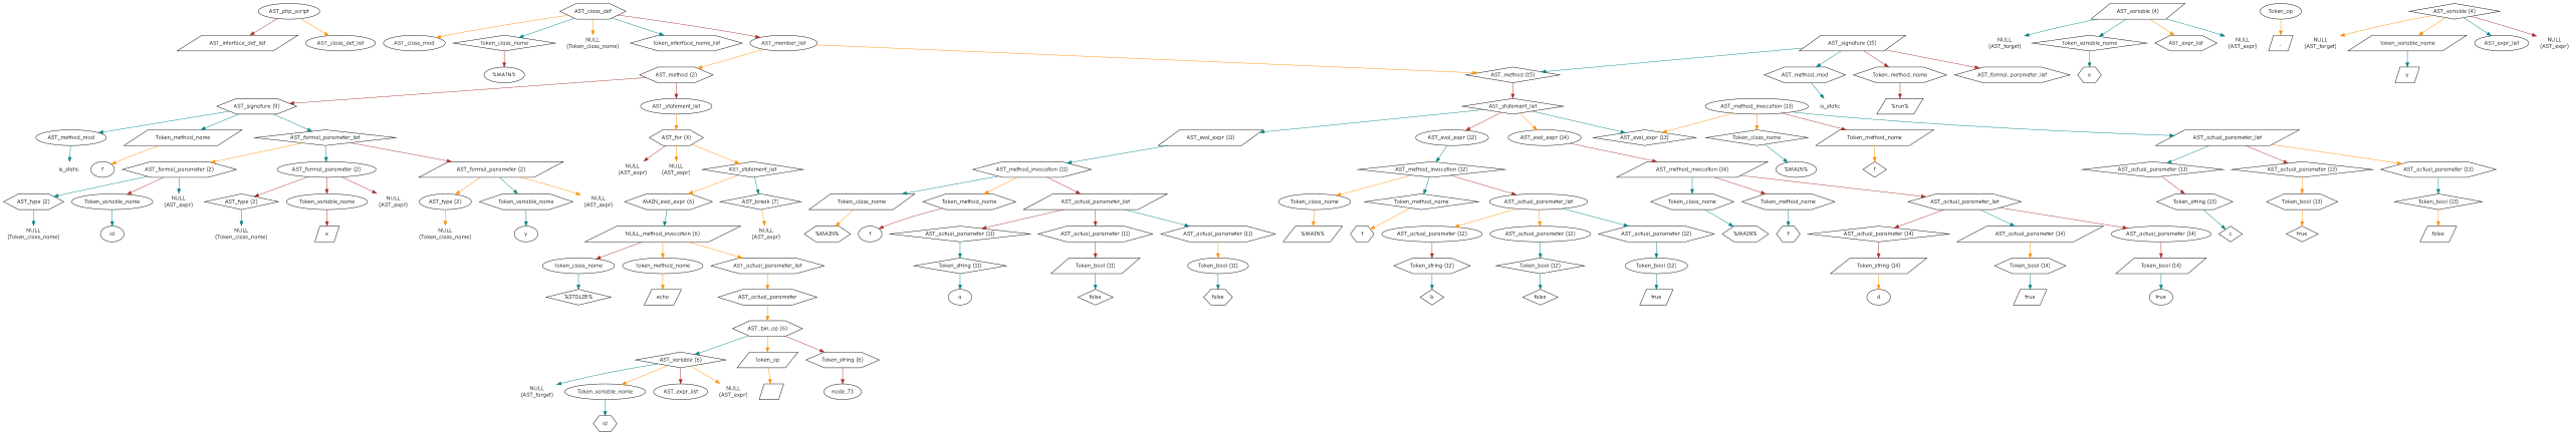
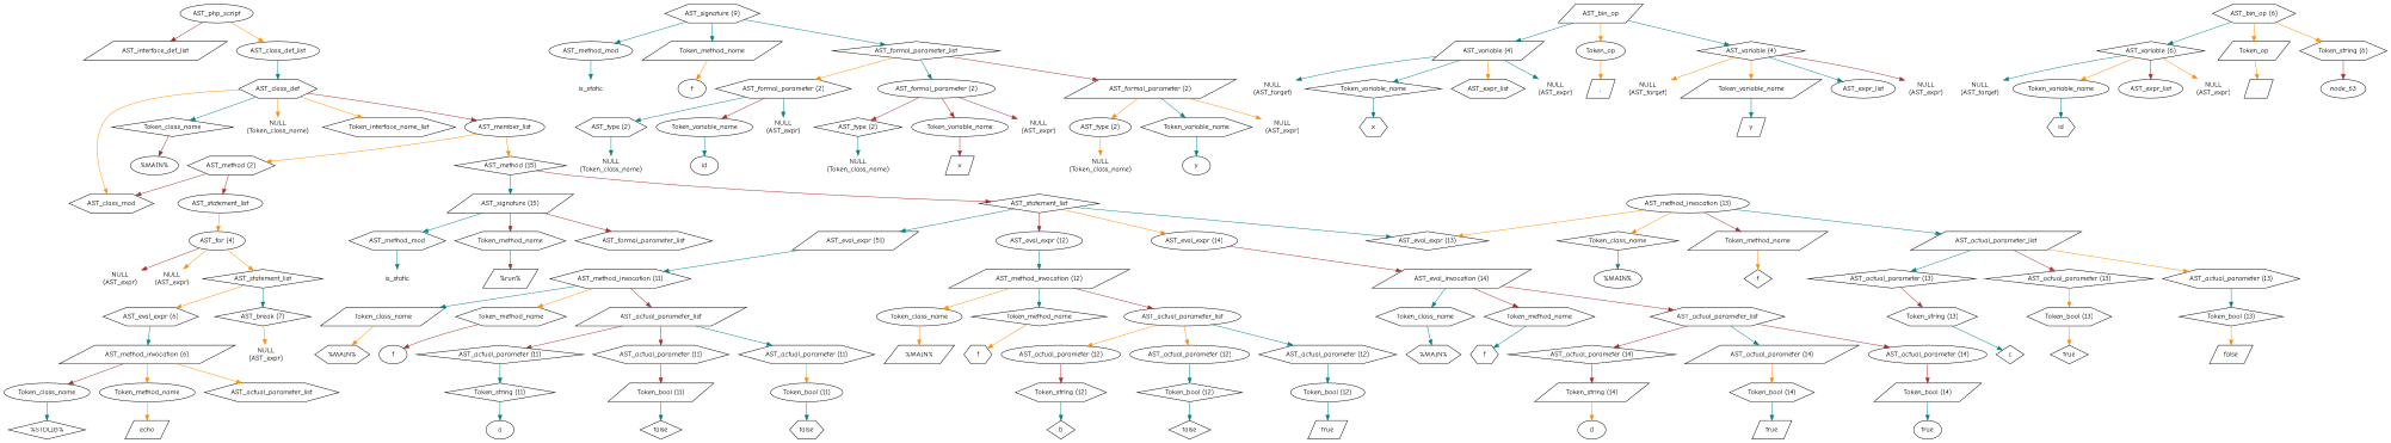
  digraph {
    fontname="Comic Neue"
    node [fontname="Comic Neue" shape=hexagon]
    edge [color=teal fontname="Comic Neue"]
    n1 [label=AST_php_script shape=ellipse]
    n2 [label=AST_interface_def_list shape=parallelogram]
    n3 [label=AST_class_def_list shape=ellipse]
    n4 [label=AST_class_def]
-   n5 [label=AST_class_mod shape=ellipse]
+   n5 [label=AST_class_mod]
    n6 [label=Token_class_name shape=diamond]
    n7 [label="NULL\n(Token_class_name)" shape=plaintext]
    n8 [label=Token_interface_name_list]
    n9 [label=AST_member_list shape=ellipse]
    n10 [label="%MAIN%" shape=ellipse]
    n11 [label="AST_method (2)"]
    n12 [label="AST_method (15)" shape=diamond]
    n13 [label="AST_signature (9)"]
    n14 [label=AST_statement_list shape=ellipse]
    n15 [label="AST_signature (15)" shape=parallelogram]
    n16 [label=AST_statement_list shape=diamond]
    n17 [label=AST_method_mod shape=ellipse]
    n18 [label=Token_method_name shape=parallelogram]
    n19 [label=AST_formal_parameter_list shape=diamond]
-   n20 [label="AST_for (4)"]
+   n20 [label="AST_for (4)" shape=ellipse]
    n21 [label=is_static shape=plaintext]
    n22 [label=f shape=ellipse]
    n23 [label="AST_formal_parameter (2)"]
    n24 [label="AST_formal_parameter (2)" shape=ellipse]
    n25 [label="AST_formal_parameter (2)" shape=parallelogram]
    n26 [label="AST_type (2)"]
    n27 [label=Token_variable_name shape=ellipse]
    n28 [label="NULL\n(AST_expr)" shape=plaintext]
    n29 [label="AST_type (2)" shape=diamond]
    n30 [label=Token_variable_name shape=ellipse]
    n31 [label="NULL\n(AST_expr)" shape=plaintext]
    n32 [label="AST_type (2)" shape=ellipse]
    n33 [label=Token_variable_name]
    n34 [label="NULL\n(AST_expr)" shape=plaintext]
    n35 [label="NULL\n(Token_class_name)" shape=plaintext]
    n36 [label=id shape=ellipse]
    n37 [label="NULL\n(Token_class_name)" shape=plaintext]
    n38 [label=x shape=parallelogram]
    n39 [label="NULL\n(Token_class_name)" shape=plaintext]
    n40 [label=y shape=ellipse]
    n41 [label="NULL\n(AST_expr)" shape=plaintext]
    n42 [label="NULL\n(AST_expr)" shape=plaintext]
    n43 [label=AST_statement_list shape=diamond]
+   n44 [label=AST_bin_op shape=parallelogram]
    n45 [label="AST_variable (4)" shape=parallelogram]
    n46 [label=Token_op shape=ellipse]
    n47 [label="AST_variable (4)" shape=diamond]
-   n48 [label="MAIN_eval_expr (6)"]
+   n48 [label="AST_eval_expr (6)"]
    n49 [label="AST_break (7)" shape=diamond]
    n50 [label="NULL\n(AST_target)" shape=plaintext]
    n51 [label=Token_variable_name shape=diamond]
    n52 [label=AST_expr_list]
    n53 [label="NULL\n(AST_expr)" shape=plaintext]
    n54 [label="," shape=parallelogram]
    n55 [label="NULL\n(AST_target)" shape=plaintext]
    n56 [label=Token_variable_name shape=parallelogram]
    n57 [label=AST_expr_list shape=ellipse]
    n58 [label="NULL\n(AST_expr)" shape=plaintext]
    n59 [label=x]
    n60 [label=y shape=parallelogram]
-   n61 [label="NULL_method_invocation (6)" shape=parallelogram]
+   n61 [label="AST_method_invocation (6)" shape=parallelogram]
    n62 [label="NULL\n(AST_expr)" shape=plaintext]
    n63 [label=Token_class_name shape=ellipse]
    n64 [label=Token_method_name shape=ellipse]
    n65 [label=AST_actual_parameter_list]
    n66 [label="%STDLIB%" shape=diamond]
    n67 [label=echo shape=parallelogram]
-   n68 [label=AST_actual_parameter]
    n69 [label="AST_bin_op (6)"]
    n70 [label="AST_variable (6)" shape=diamond]
    n71 [label=Token_op shape=parallelogram]
    n72 [label="Token_string (6)"]
    n73 [label="NULL\n(AST_target)" shape=plaintext]
    n74 [label=Token_variable_name shape=ellipse]
    n75 [label=AST_expr_list shape=ellipse]
    n76 [label="NULL\n(AST_expr)" shape=plaintext]
    n77 [label="." shape=parallelogram]
-   node_73 [shape=ellipse]
+   node_73 [shape=ellipse label=node_63]
    n79 [label=id]
    n80 [label=AST_method_mod]
    n81 [label=Token_method_name]
    n82 [label=AST_formal_parameter_list]
-   n83 [label="AST_eval_expr (11)" shape=parallelogram]
+   n83 [label="AST_eval_expr (51)" shape=parallelogram]
    n84 [label="AST_eval_expr (12)" shape=ellipse]
    n85 [label="AST_eval_expr (13)" shape=diamond]
    n86 [label="AST_eval_expr (14)" shape=ellipse]
    n87 [label=is_static shape=plaintext]
    n88 [label="%run%" shape=parallelogram]
    n89 [label="AST_method_invocation (11)"]
-   n90 [label="AST_method_invocation (12)" shape=diamond]
-   n91 [label="AST_method_invocation (14)" shape=parallelogram]
+   n90 [label="AST_method_invocation (12)" shape=parallelogram]
+   n91 [label="AST_eval_invocation (14)" shape=parallelogram]
    n92 [label=Token_class_name shape=parallelogram]
    n93 [label=Token_method_name]
    n94 [label=AST_actual_parameter_list shape=parallelogram]
    n95 [label="%MAIN%"]
    n96 [label=f shape=ellipse]
    n97 [label="AST_actual_parameter (11)" shape=diamond]
    n98 [label="AST_actual_parameter (11)"]
    n99 [label="AST_actual_parameter (11)"]
    n100 [label="Token_string (11)" shape=diamond]
    n101 [label="Token_bool (11)" shape=parallelogram]
    n102 [label="Token_bool (11)" shape=ellipse]
    n103 [label=a shape=ellipse]
    n104 [label=false shape=diamond]
    n105 [label=false]
    n106 [label=Token_class_name shape=ellipse]
    n107 [label=Token_method_name shape=diamond]
    n108 [label=AST_actual_parameter_list shape=ellipse]
    n109 [label="%MAIN%" shape=parallelogram]
    n110 [label=f]
    n111 [label="AST_actual_parameter (12)" shape=ellipse]
    n112 [label="AST_actual_parameter (12)" shape=ellipse]
    n113 [label="AST_actual_parameter (12)"]
    n114 [label="Token_string (12)"]
    n115 [label="Token_bool (12)" shape=diamond]
    n116 [label="Token_bool (12)" shape=ellipse]
    n117 [label=b shape=diamond]
    n118 [label=false shape=diamond]
    n119 [label=true shape=parallelogram]
    n120 [label="AST_method_invocation (13)" shape=ellipse]
    n121 [label=Token_class_name shape=diamond]
    n122 [label=Token_method_name shape=parallelogram]
    n123 [label=AST_actual_parameter_list shape=parallelogram]
    n124 [label="%MAIN%" shape=ellipse]
    n125 [label=f shape=diamond]
    n126 [label="AST_actual_parameter (13)" shape=diamond]
    n127 [label="AST_actual_parameter (13)" shape=diamond]
    n128 [label="AST_actual_parameter (13)"]
    n129 [label="Token_string (13)"]
    n130 [label="Token_bool (13)"]
    n131 [label="Token_bool (13)" shape=diamond]
    n132 [label=c shape=diamond]
    n133 [label=true shape=diamond]
    n134 [label=false shape=parallelogram]
    n135 [label=Token_class_name]
    n136 [label=Token_method_name]
    n137 [label=AST_actual_parameter_list]
    n138 [label="%MAIN%"]
    n139 [label=f]
    n140 [label="AST_actual_parameter (14)" shape=diamond]
    n141 [label="AST_actual_parameter (14)" shape=parallelogram]
    n142 [label="AST_actual_parameter (14)" shape=ellipse]
    n143 [label="Token_string (14)" shape=parallelogram]
    n144 [label="Token_bool (14)"]
    n145 [label="Token_bool (14)" shape=parallelogram]
    n146 [label=d shape=ellipse]
    n147 [label=true shape=parallelogram]
    n148 [label=true shape=ellipse]
    n1 -> n2 [color=brown]
    n1 -> n3 [color=darkorange]
+   n3 -> n4
    n4 -> n5 [color=darkorange]
    n4 -> n6
    n4 -> n7 [color=darkorange]
-   n4 -> n8
+   n4 -> n8 [color=darkorange]
    n4 -> n9 [color=brown]
    n6 -> n10 [color=brown]
    n9 -> n11 [color=darkorange]
    n9 -> n12 [color=darkorange]
-   n11 -> n13 [color=brown]
+   n11 -> n5 [color=brown]
    n11 -> n14 [color=brown]
-   n15 -> n12
+   n12 -> n15
    n12 -> n16 [color=brown]
    n13 -> n17
    n13 -> n18
    n13 -> n19
    n14 -> n20 [color=darkorange]
    n15 -> n80
    n15 -> n81 [color=brown]
    n15 -> n82 [color=brown]
    n16 -> n83
    n16 -> n84 [color=brown]
    n16 -> n85
    n16 -> n86 [color=darkorange]
    n17 -> n21
    n18 -> n22 [color=darkorange]
    n19 -> n23 [color=darkorange]
    n19 -> n24
    n19 -> n25 [color=brown]
    n20 -> n41 [color=brown]
    n20 -> n42 [color=darkorange]
    n20 -> n43 [color=darkorange]
    n23 -> n26
    n23 -> n27 [color=brown]
    n23 -> n28
    n24 -> n29 [color=brown]
    n24 -> n30 [color=brown]
    n24 -> n31 [color=brown]
    n25 -> n32 [color=darkorange]
    n25 -> n33
    n25 -> n34 [color=darkorange]
    n26 -> n35
    n27 -> n36
    n29 -> n37
    n30 -> n38 [color=brown]
    n32 -> n39 [color=darkorange]
    n33 -> n40
    n43 -> n48 [color=darkorange]
    n43 -> n49
+   n44 -> n45
+   n44 -> n46 [color=darkorange]
+   n44 -> n47
    n45 -> n50
    n45 -> n51
    n45 -> n52 [color=darkorange]
    n45 -> n53
    n46 -> n54 [color=darkorange]
    n47 -> n55 [color=darkorange]
    n47 -> n56 [color=darkorange]
    n47 -> n57
    n47 -> n58 [color=brown]
    n48 -> n61
    n49 -> n62 [color=darkorange]
    n51 -> n59
    n56 -> n60
    n61 -> n63 [color=brown]
    n61 -> n64 [color=darkorange]
    n61 -> n65 [color=darkorange]
    n63 -> n66
    n64 -> n67 [color=darkorange]
-   n65 -> n68 [color=darkorange]
-   n68 -> n69 [color=darkorange]
    n69 -> n70
    n69 -> n71 [color=darkorange]
-   n69 -> n72 [color=brown]
+   n69 -> n72 [color=darkorange]
    n70 -> n73
    n70 -> n74 [color=darkorange]
    n70 -> n75 [color=brown]
    n70 -> n76 [color=darkorange]
    n71 -> n77 [color=darkorange]
    n72 -> node_73 [color=brown]
    n74 -> n79
    n80 -> n87
    n81 -> n88 [color=brown]
    n83 -> n89
    n84 -> n90
    n86 -> n91 [color=brown]
    n89 -> n92
    n89 -> n93 [color=darkorange]
    n89 -> n94 [color=brown]
    n90 -> n106 [color=darkorange]
    n90 -> n107
    n90 -> n108 [color=brown]
    n91 -> n135
    n91 -> n136 [color=brown]
    n91 -> n137 [color=brown]
    n92 -> n95 [color=darkorange]
    n93 -> n96 [color=brown]
    n94 -> n97 [color=brown]
    n94 -> n98 [color=brown]
    n94 -> n99
    n97 -> n100
    n98 -> n101 [color=brown]
    n99 -> n102 [color=darkorange]
    n100 -> n103
    n101 -> n104
    n102 -> n105
    n106 -> n109 [color=darkorange]
    n107 -> n110 [color=darkorange]
    n108 -> n111 [color=darkorange]
    n108 -> n112 [color=darkorange]
    n108 -> n113
    n111 -> n114 [color=brown]
    n112 -> n115
    n113 -> n116
    n114 -> n117
    n115 -> n118
    n116 -> n119
    n120 -> n85 [color=darkorange]
    n120 -> n121 [color=darkorange]
    n120 -> n122 [color=brown]
    n120 -> n123
    n121 -> n124
    n122 -> n125 [color=darkorange]
    n123 -> n126
    n123 -> n127 [color=brown]
    n123 -> n128 [color=darkorange]
    n126 -> n129 [color=brown]
    n127 -> n130 [color=darkorange]
    n128 -> n131
    n129 -> n132
    n130 -> n133 [color=darkorange]
    n131 -> n134 [color=darkorange]
    n135 -> n138
    n136 -> n139
    n137 -> n140 [color=brown]
    n137 -> n141
    n137 -> n142 [color=brown]
    n140 -> n143 [color=brown]
    n141 -> n144 [color=darkorange]
    n142 -> n145 [color=brown]
    n143 -> n146 [color=darkorange]
    n144 -> n147
    n145 -> n148
  }
